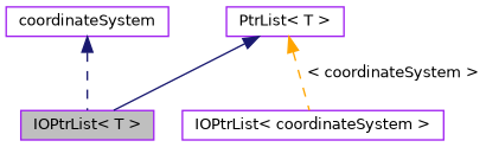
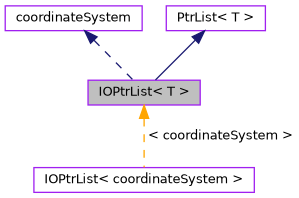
  digraph {
    node [color=purple fontname=Helvetica fontsize=10 shape=record]
    edge [color=midnightblue dir=back fontname=Helvetica fontsize=10 labelfontname=Helvetica labelfontsize=10 style=dashed]
    n1 [fillcolor=grey75 fontcolor=black height=0.2 label="IOPtrList\< T \>" style=filled width=0.4]
    n2 [height=0.2 label="IOPtrList\< coordinateSystem \>" width=0.4]
    n3 [height=0.2 label=coordinateSystem width=0.4]
    n4 [height=0.2 label="PtrList\< T \>" width=0.4]
-   n4 -> n2 [color=orange label=" \< coordinateSystem \>"]
+   n1 -> n2 [color=orange label=" \< coordinateSystem \>"]
    n3 -> n1
    n4 -> n1 [style=solid]
  }
